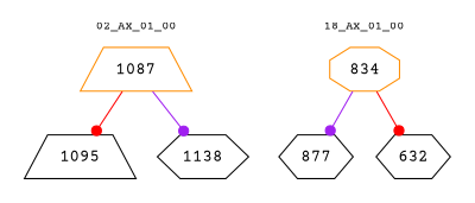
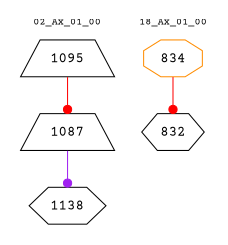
  digraph {
    fontname="Courier Prime"
    node [color=black fontname="Courier Prime" shape=hexagon]
    edge [arrowhead=dot color=red fontname="Courier Prime"]
-   n1 [color=darkorange label=1087 shape=trapezium]
+   n1 [label=1087 shape=trapezium]
    n2 [label=1095 shape=trapezium]
    n3 [label=1138]
    n4 [color=darkorange label=834 shape=octagon]
-   n5 [label=877]
-   n6 [label=632]
+   n6 [label=832]
    subgraph cluster_1 {
      color=white
      fontsize=10
      label="02_Ax_01_00"
      n1
      n2
      n3
    }
    subgraph cluster_2 {
      color=white
      fontsize=10
      label="18_Ax_01_00"
      n4
-     n5
      n6
    }
-   n1 -> n2
+   n2 -> n1
    n1 -> n3 [color=purple]
-   n4 -> n5 [color=purple]
    n4 -> n6
  }
